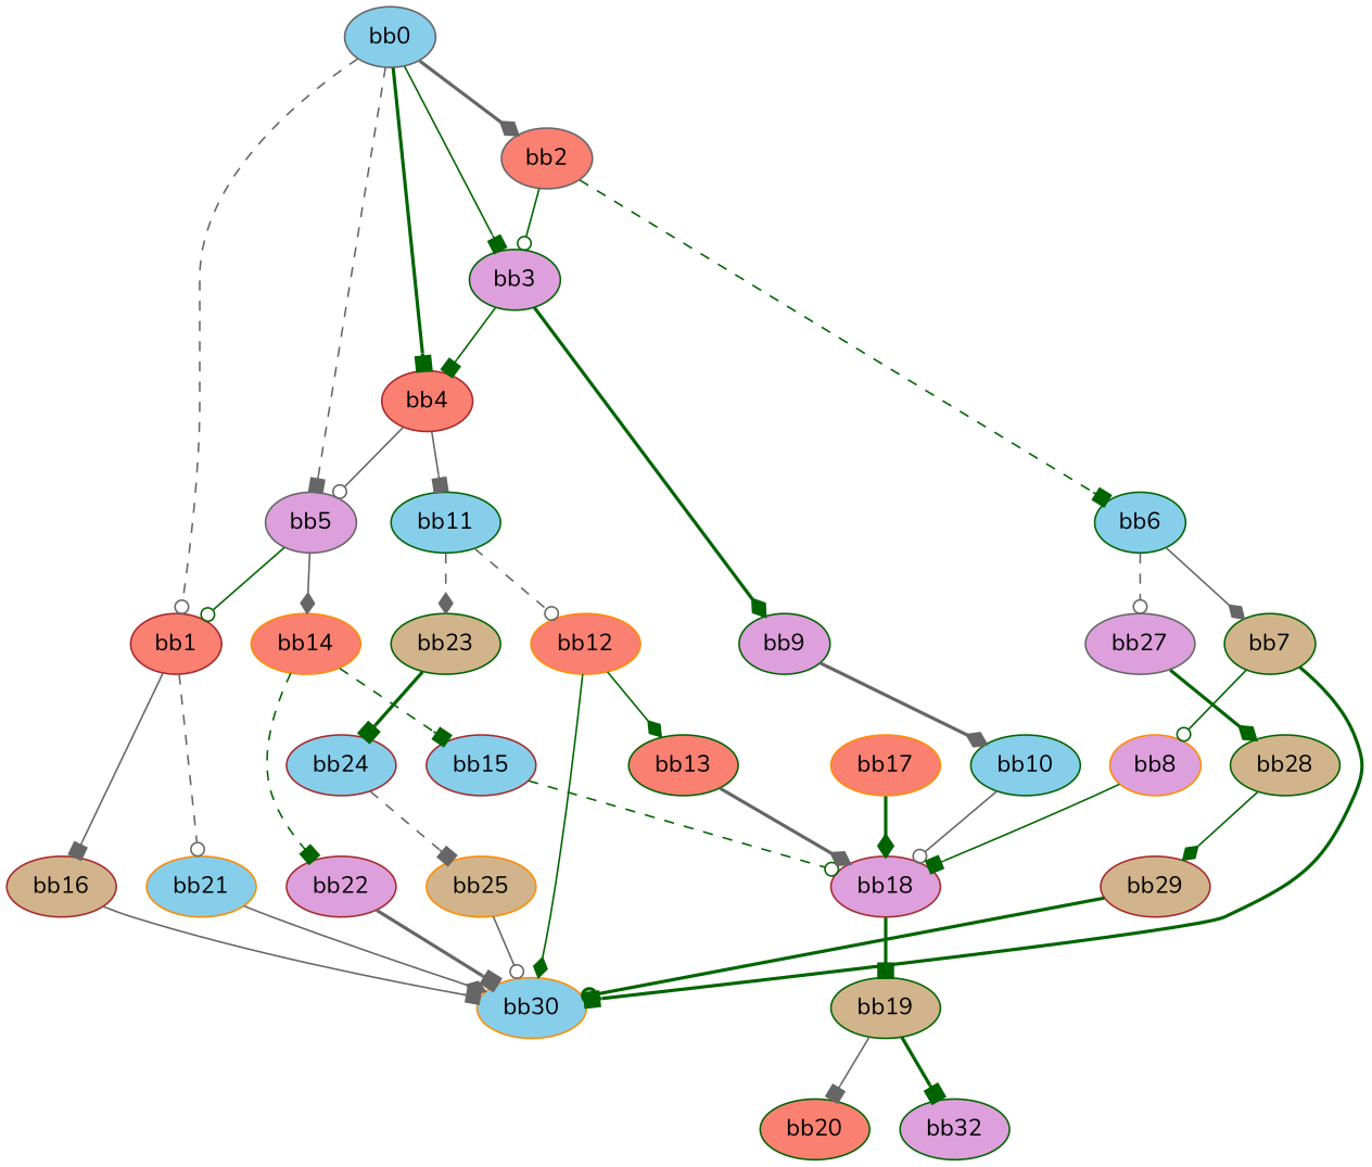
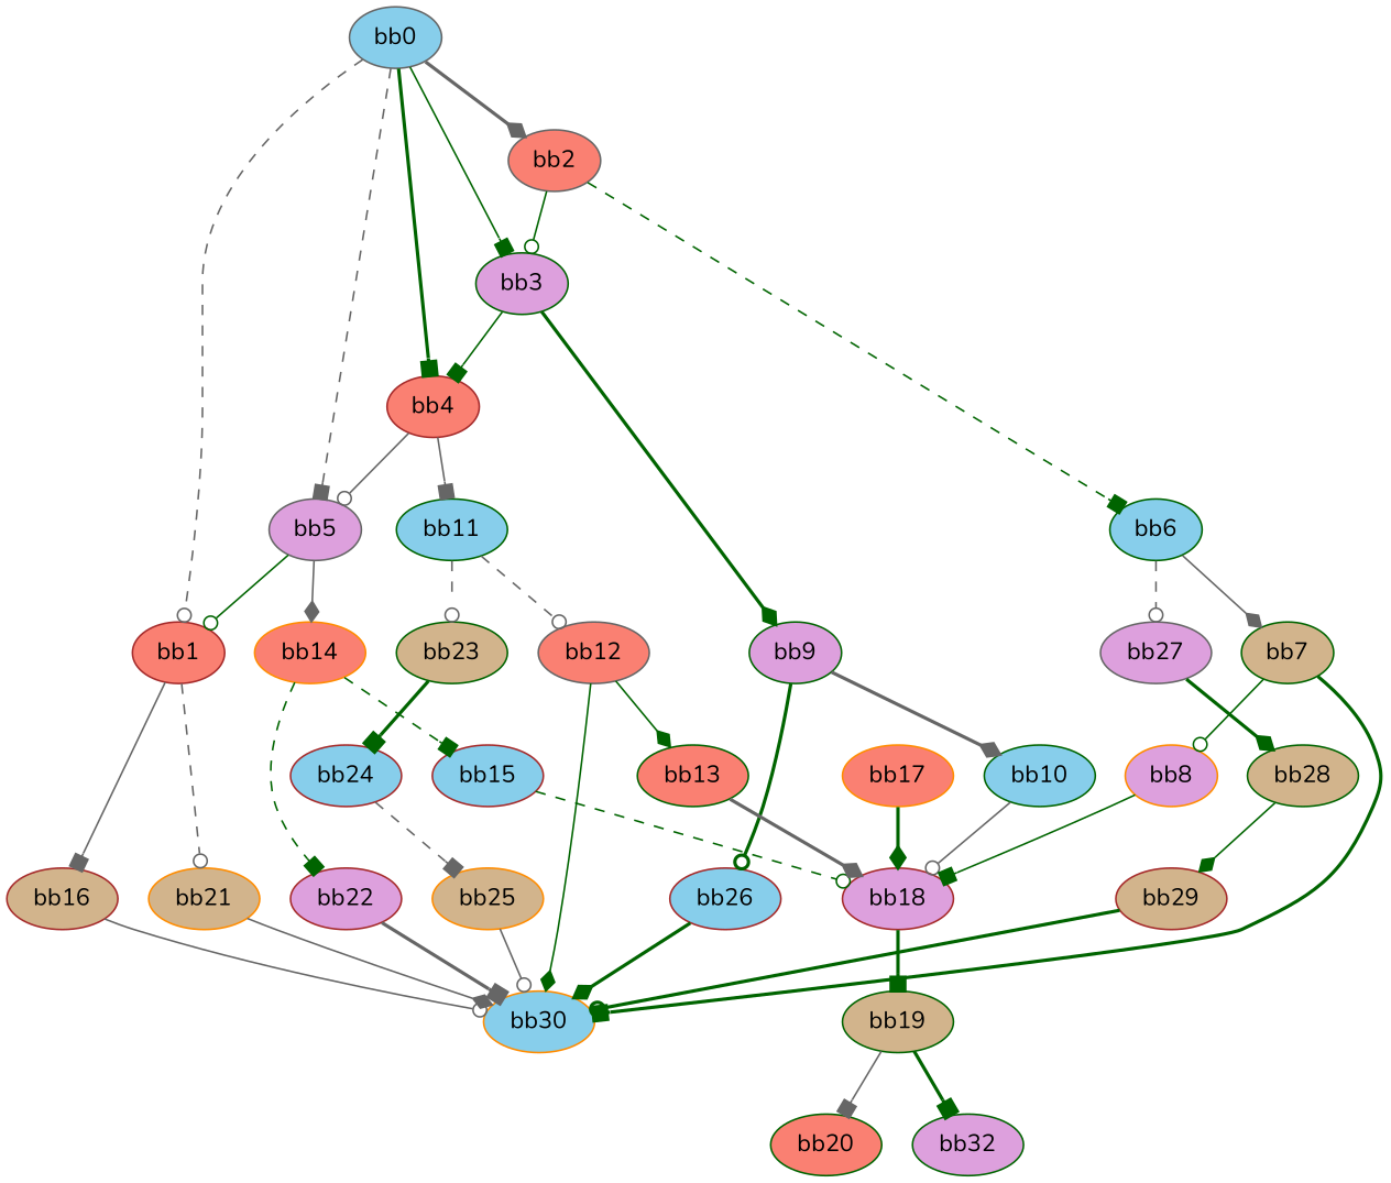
  digraph {
    fontname=Nunito
    node [color=darkgreen fillcolor=skyblue fontname=Nunito style=filled]
    edge [arrowhead=box color=darkgreen fontname=Nunito style=solid]
    n1 [color=gray40 label="bb0\l"]
    n2 [color=brown fillcolor=salmon label="bb1\l"]
    n3 [color=gray40 fillcolor=salmon label="bb2\l"]
    n4 [fillcolor=plum label="bb3\l"]
    n5 [color=brown fillcolor=salmon label="bb4\l"]
    n6 [color=gray40 fillcolor=plum label="bb5\l"]
    n7 [color=brown fillcolor=tan label="bb16\l"]
-   n8 [color=darkorange label="bb21\l"]
+   n8 [color=darkorange fillcolor=tan label="bb21\l"]
    n9 [label="bb6\l"]
    n10 [fillcolor=plum label="bb9\l"]
    n11 [label="bb11\l"]
    n12 [color=darkorange fillcolor=salmon label="bb14\l"]
    n13 [color=darkorange label="bb30\l"]
    n14 [fillcolor=tan label="bb7\l"]
    n15 [color=gray40 fillcolor=plum label="bb27\l"]
    n16 [label="bb10\l"]
-   n18 [color=darkorange fillcolor=salmon label="bb12\l"]
+   n17 [color=brown label="bb26\l"]
+   n18 [color=gray40 fillcolor=salmon label="bb12\l"]
    n19 [fillcolor=tan label="bb23\l"]
    n20 [color=brown label="bb15\l"]
    n21 [color=brown fillcolor=plum label="bb22\l"]
    n22 [color=darkorange fillcolor=plum label="bb8\l"]
    n23 [fillcolor=tan label="bb28\l"]
    n24 [color=brown fillcolor=plum label="bb18\l"]
    n25 [fillcolor=tan label="bb19\l"]
    n26 [fillcolor=salmon label="bb13\l"]
    n27 [color=brown label="bb24\l"]
    n28 [color=darkorange fillcolor=salmon label="bb17\l"]
    n29 [fillcolor=salmon label="bb20\l"]
    n30 [fillcolor=plum label="bb32\l"]
    n31 [color=darkorange fillcolor=tan label="bb25\l"]
    n32 [color=brown fillcolor=tan label="bb29\l"]
    n1 -> n2 [arrowhead=odot color=gray40 style=dashed]
    n1 -> n3 [arrowhead=diamond color=gray40 style=bold]
    n1 -> n4
    n1 -> n5 [style=bold]
    n1 -> n6 [color=gray40 style=dashed]
    n2 -> n7 [color=gray40]
    n2 -> n8 [arrowhead=odot color=gray40 style=dashed]
    n3 -> n4 [arrowhead=odot]
    n3 -> n9 [style=dashed]
    n4 -> n5
    n4 -> n10 [arrowhead=diamond style=bold]
    n5 -> n6 [arrowhead=odot color=gray40]
    n5 -> n11 [color=gray40]
    n6 -> n2 [arrowhead=odot]
    n6 -> n12 [arrowhead=diamond color=gray40]
-   n7 -> n13 [color=gray40]
+   n7 -> n13 [arrowhead=odot color=gray40]
    n8 -> n13 [arrowhead=diamond color=gray40]
    n9 -> n14 [arrowhead=diamond color=gray40]
    n9 -> n15 [arrowhead=odot color=gray40 style=dashed]
    n10 -> n16 [arrowhead=diamond color=gray40 style=bold]
+   n10 -> n17 [arrowhead=odot style=bold]
    n11 -> n18 [arrowhead=odot color=gray40 style=dashed]
-   n11 -> n19 [arrowhead=diamond color=gray40 style=dashed]
+   n11 -> n19 [arrowhead=odot color=gray40 style=dashed]
    n12 -> n20 [style=dashed]
    n12 -> n21 [style=dashed]
    n14 -> n13 [style=bold]
    n14 -> n22 [arrowhead=odot]
    n15 -> n23 [arrowhead=diamond style=bold]
    n16 -> n24 [arrowhead=odot color=gray40]
+   n17 -> n13 [arrowhead=diamond style=bold]
    n18 -> n13 [arrowhead=diamond]
    n18 -> n26 [arrowhead=diamond]
    n19 -> n27 [style=bold]
    n20 -> n24 [arrowhead=odot style=dashed]
    n21 -> n13 [color=gray40 style=bold]
    n22 -> n24
    n23 -> n32 [arrowhead=diamond]
    n24 -> n25 [style=bold]
    n25 -> n29 [color=gray40]
    n25 -> n30 [style=bold]
    n26 -> n24 [arrowhead=diamond color=gray40 style=bold]
    n27 -> n31 [color=gray40 style=dashed]
    n28 -> n24 [arrowhead=diamond style=bold]
    n31 -> n13 [arrowhead=odot color=gray40]
    n32 -> n13 [arrowhead=odot style=bold]
  }
